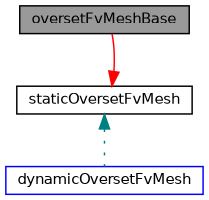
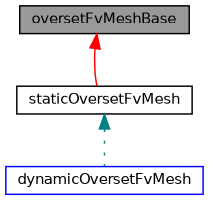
  digraph {
    node [color=black fillcolor=white fontname=Helvetica fontsize=10 shape=box style=filled]
    edge [dir=back fontname=Helvetica fontsize=10 labelfontname=Helvetica labelfontsize=10]
    n1 [fillcolor=grey60 fontcolor=black height=0.2 label=oversetFvMeshBase width=0.4]
    n2 [height=0.2 label=staticOversetFvMesh width=0.4]
    n3 [color=blue height=0.2 label=dynamicOversetFvMesh width=0.4]
-   n2 -> n1 [color=red style=solid]
+   n1 -> n2 [color=red style=solid]
    n2 -> n3 [color=teal style=dotted]
  }
